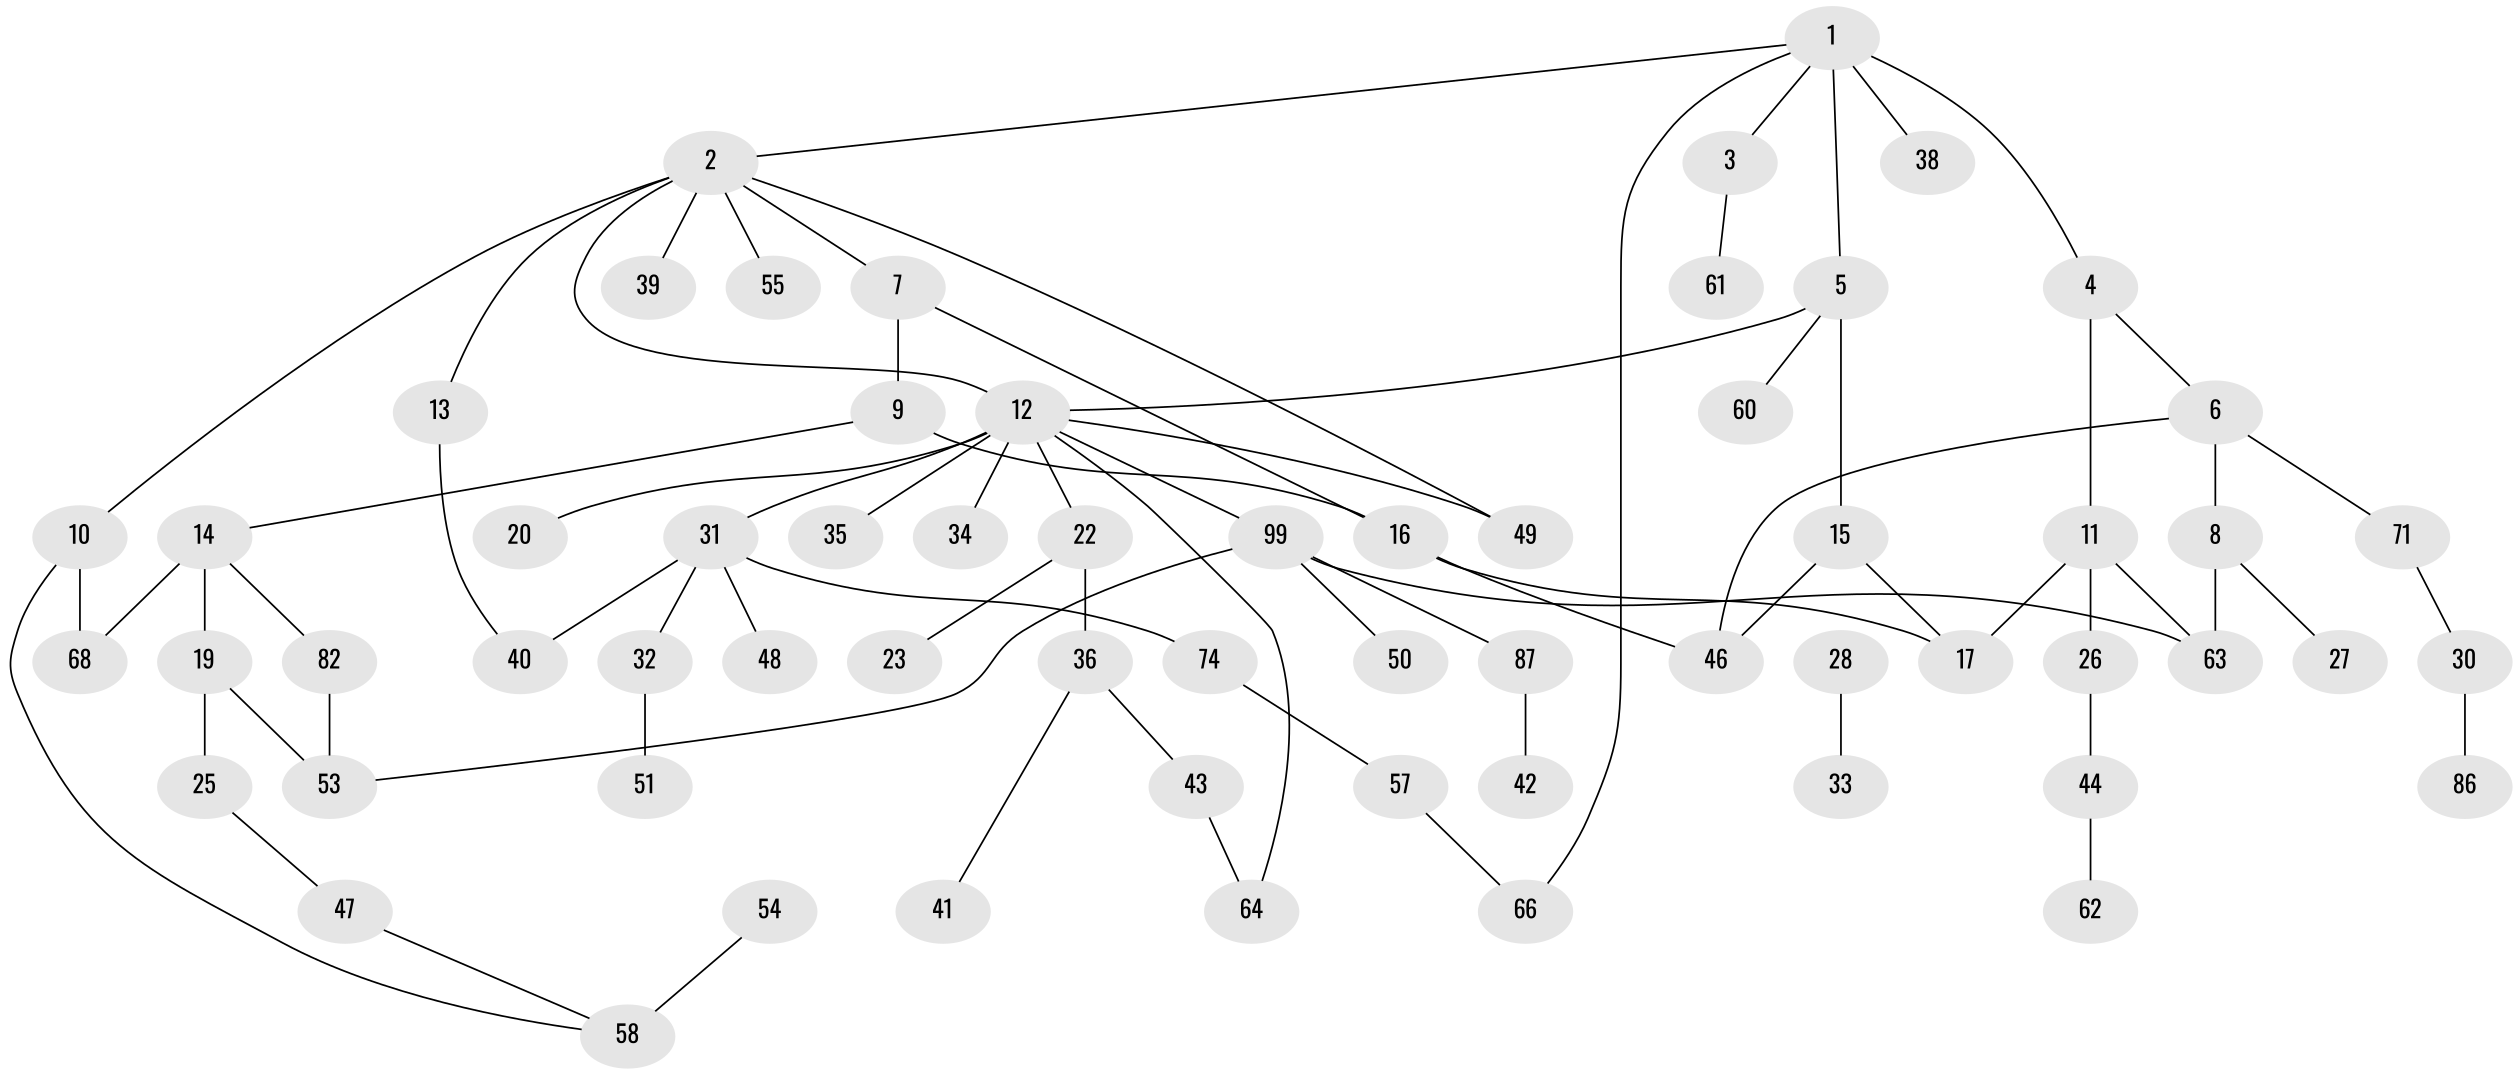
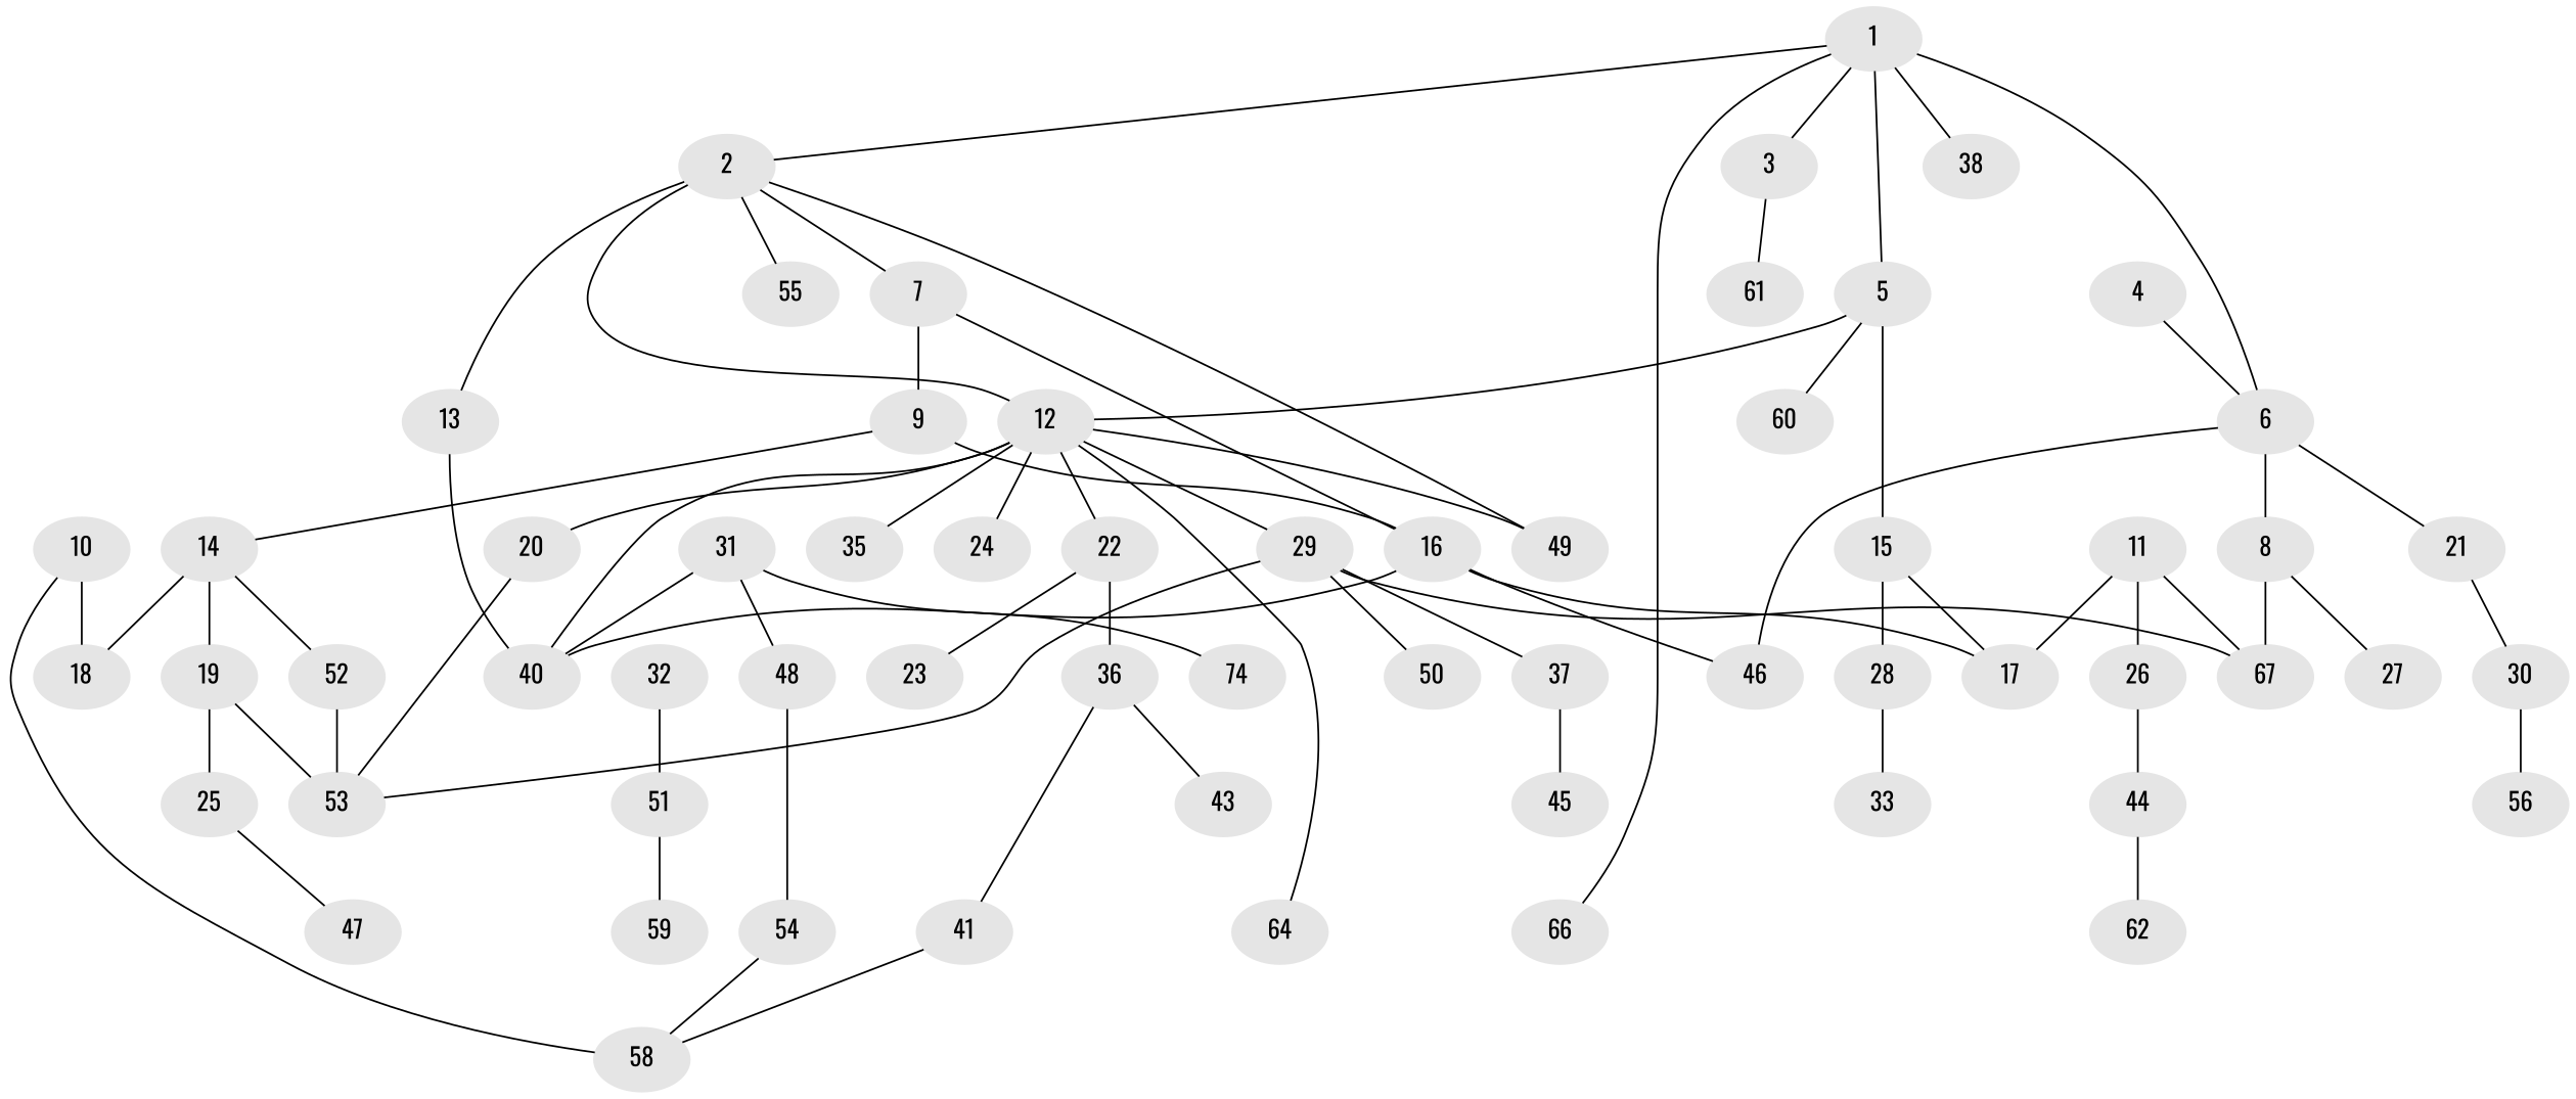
  graph {
    fontname=Oswald
    node [color=gray90 fontname=Oswald style=filled]
    edge [fontname=Oswald weight=1.0]
    1
    2
    3
    4
    5
    38
    66
    7
    10
    12
    13
-   39
    49
    55
    61
    6
    11
    15
    60
    9
    16
-   18 [label=68]
+   18
    58
    20
    22
-   24 [label=34]
-   29 [label=99]
+   24
+   29
    31
    35
    64
    40
    8
-   21 [label=71]
+   21
    46
-   63
+   63 [label=67]
    17
    26
    28
    27
    30
    14
    19
-   52 [label=82]
+   52
    44
    53
    23
    36
-   37 [label=87]
+   37
    50
    48
    32
    n52 [label=74]
    25
    33
    54
    47
-   56 [label=86]
+   56
    41
    43
    62
-   45 [label=42]
+   45
    51
-   57
+   59
    1 -- 2
    1 -- 3
-   1 -- 4
+   1 -- 6
    1 -- 5
    1 -- 38
    1 -- 66
    2 -- 7
-   2 -- 10
    2 -- 12
    2 -- 13
-   2 -- 39
    2 -- 49
    2 -- 55
    3 -- 61
    4 -- 6
-   4 -- 11
    5 -- 12
    5 -- 15
    5 -- 60
    7 -- 9 [weight=3.0]
    7 -- 16
    10 -- 18 [weight=2.0]
    10 -- 58
    12 -- 49
    12 -- 20
    12 -- 22
    12 -- 24
    12 -- 29
-   12 -- 31
+   12 -- 40
    12 -- 35 [weight=2.0]
    12 -- 64
    13 -- 40
    6 -- 8 [weight=3.0]
    6 -- 21
    6 -- 46
    11 -- 63
    11 -- 17
    11 -- 26
    15 -- 17
-   15 -- 46
+   15 -- 28
    9 -- 16
    9 -- 14
+   16 -- 40
    16 -- 46
    16 -- 17
+   20 -- 53
    22 -- 23
    22 -- 36
    29 -- 63
    29 -- 53
    29 -- 37
    29 -- 50
    31 -- 40
    31 -- 48
-   31 -- 32
    31 -- n52
    8 -- 63
    8 -- 27
    21 -- 30
    26 -- 44
    28 -- 33 [weight=2.0]
    30 -- 56
    14 -- 18
    14 -- 19 [weight=3.0]
    14 -- 52
    19 -- 53
    19 -- 25
    52 -- 53 [weight=2.0]
    44 -- 62
    36 -- 41
    36 -- 43
    37 -- 45
+   48 -- 54
    32 -- 51
-   n52 -- 57
    25 -- 47
    54 -- 58
-   47 -- 58
-   43 -- 64
-   57 -- 66
+   41 -- 58
+   51 -- 59
  }
